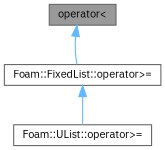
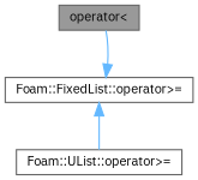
  digraph {
    fontname="IBM Plex Sans"
    rankdir=TB
    node [color=grey40 fillcolor=white fontname="IBM Plex Sans" fontsize=10 shape=box style=filled]
    edge [color=steelblue1 dir=back fontname="IBM Plex Sans" fontsize=10 labelfontname=Helvetica labelfontsize=10 style=solid]
    n1 [color=gray40 fillcolor=grey60 fontcolor=black height=0.2 label="operator\<" width=0.4]
    n2 [height=0.2 label="Foam::FixedList::operator\>=" width=0.4]
    n3 [height=0.2 label="Foam::UList::operator\>=" width=0.4]
-   n1 -> n2
+   n2 -> n1
    n2 -> n3
  }
